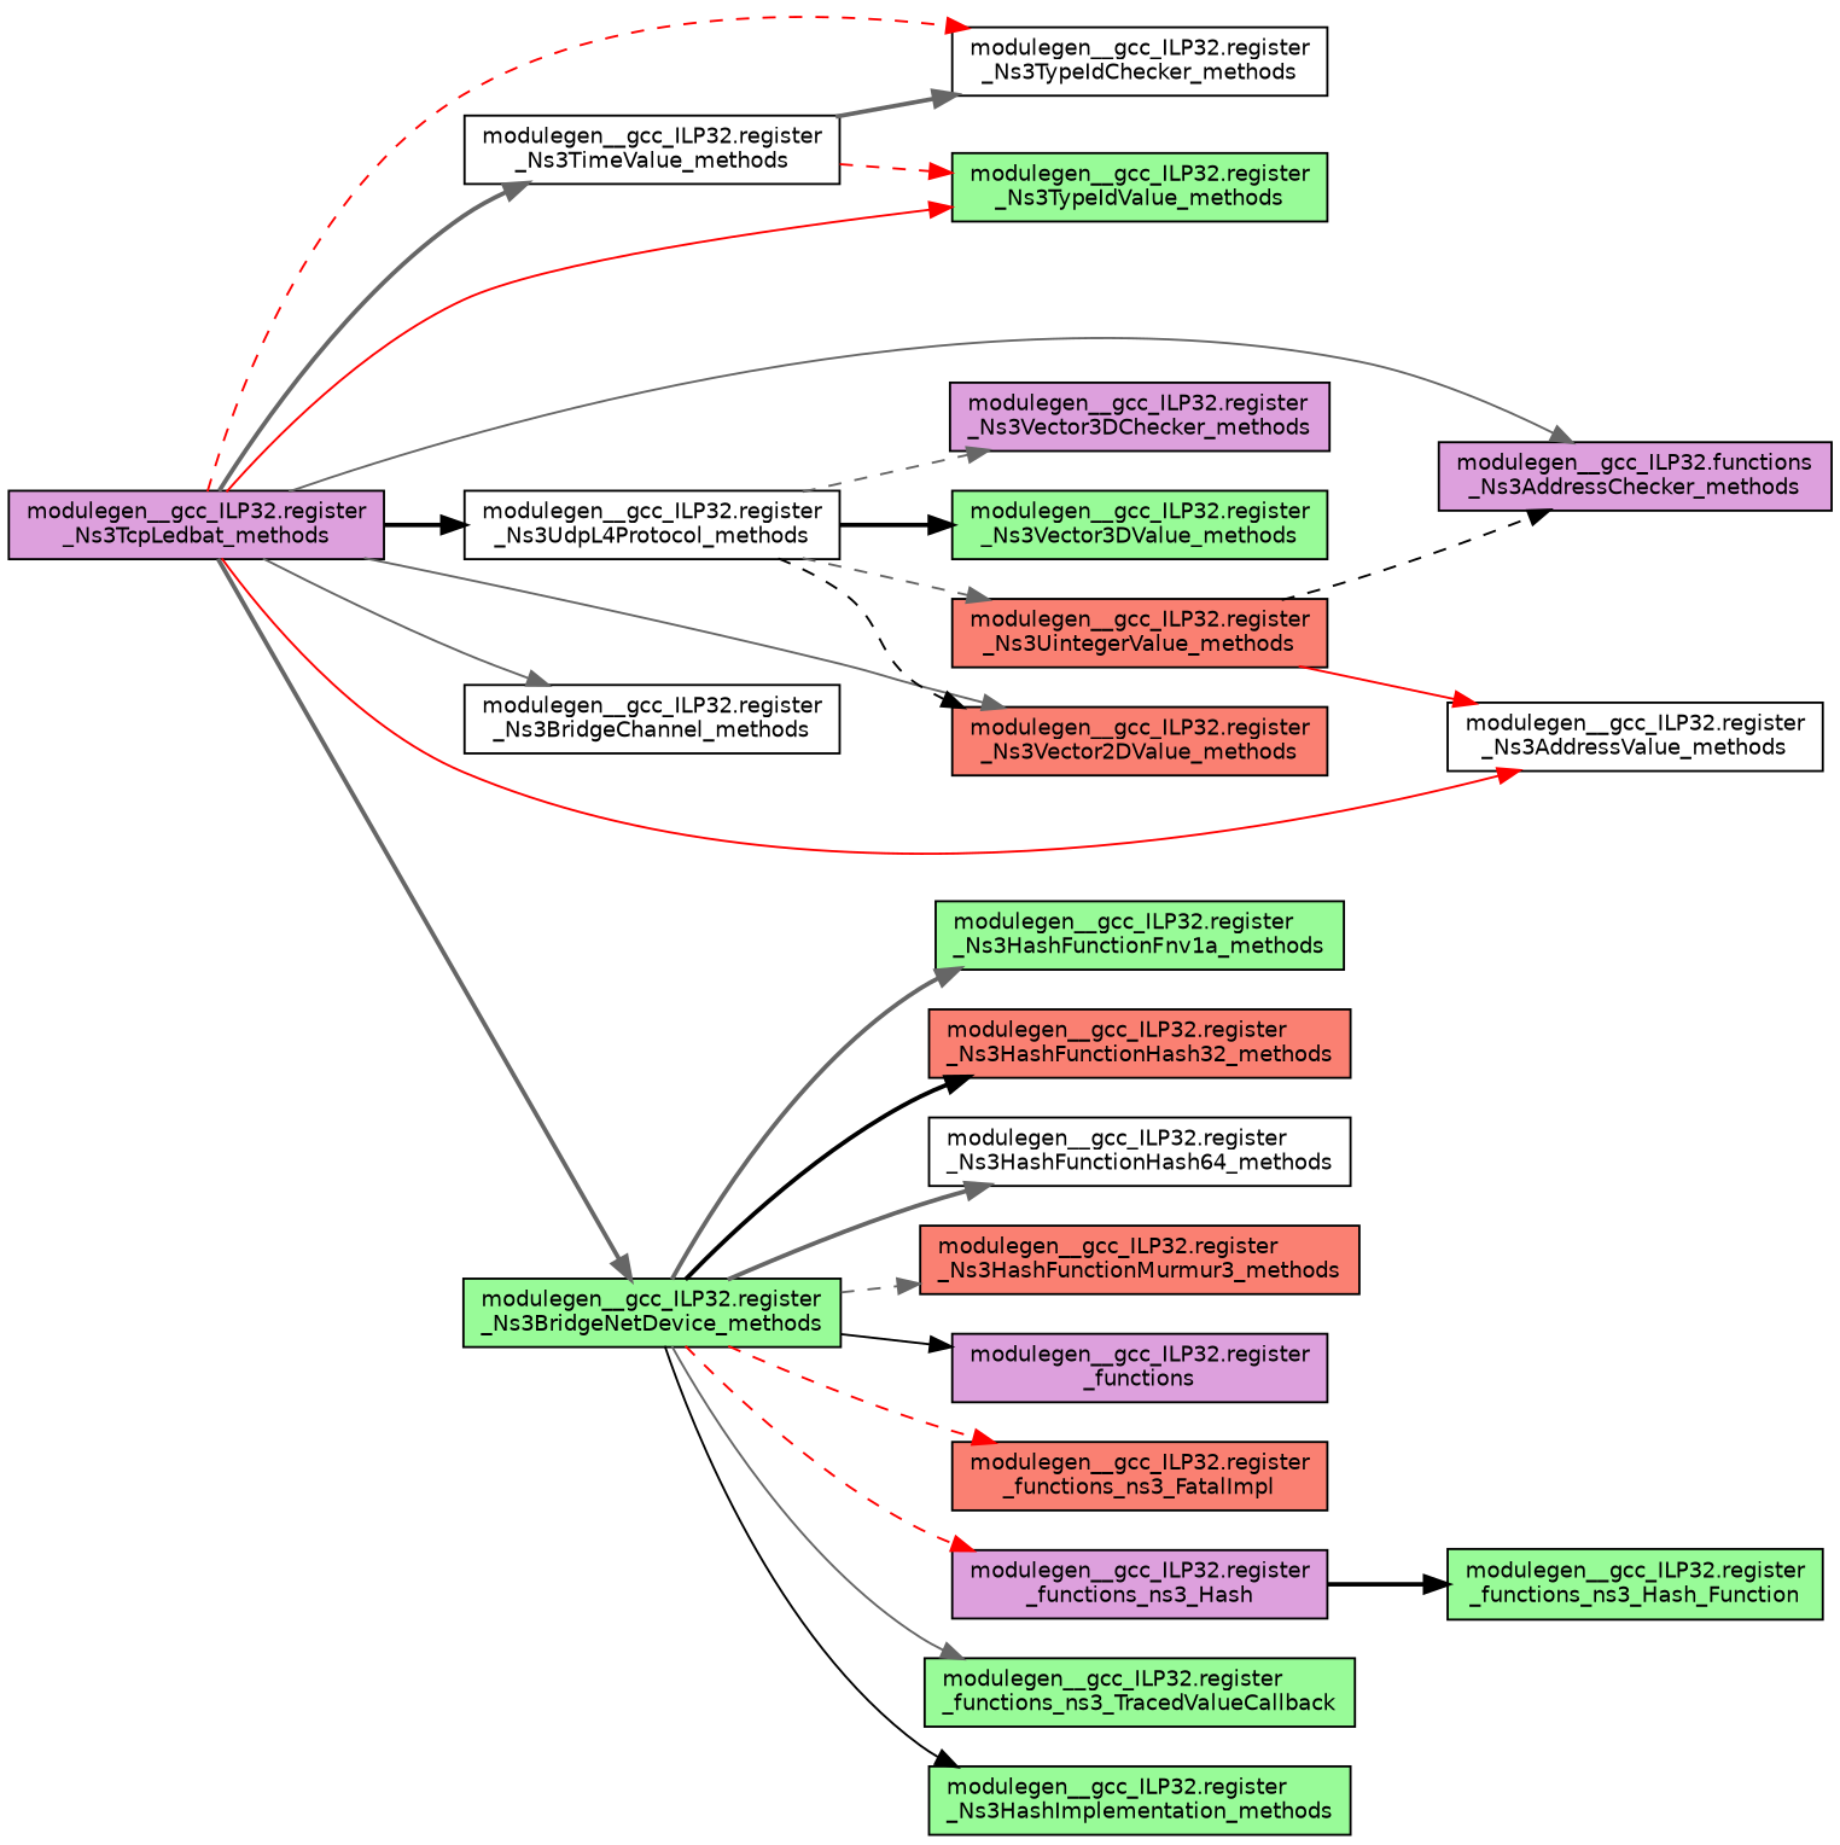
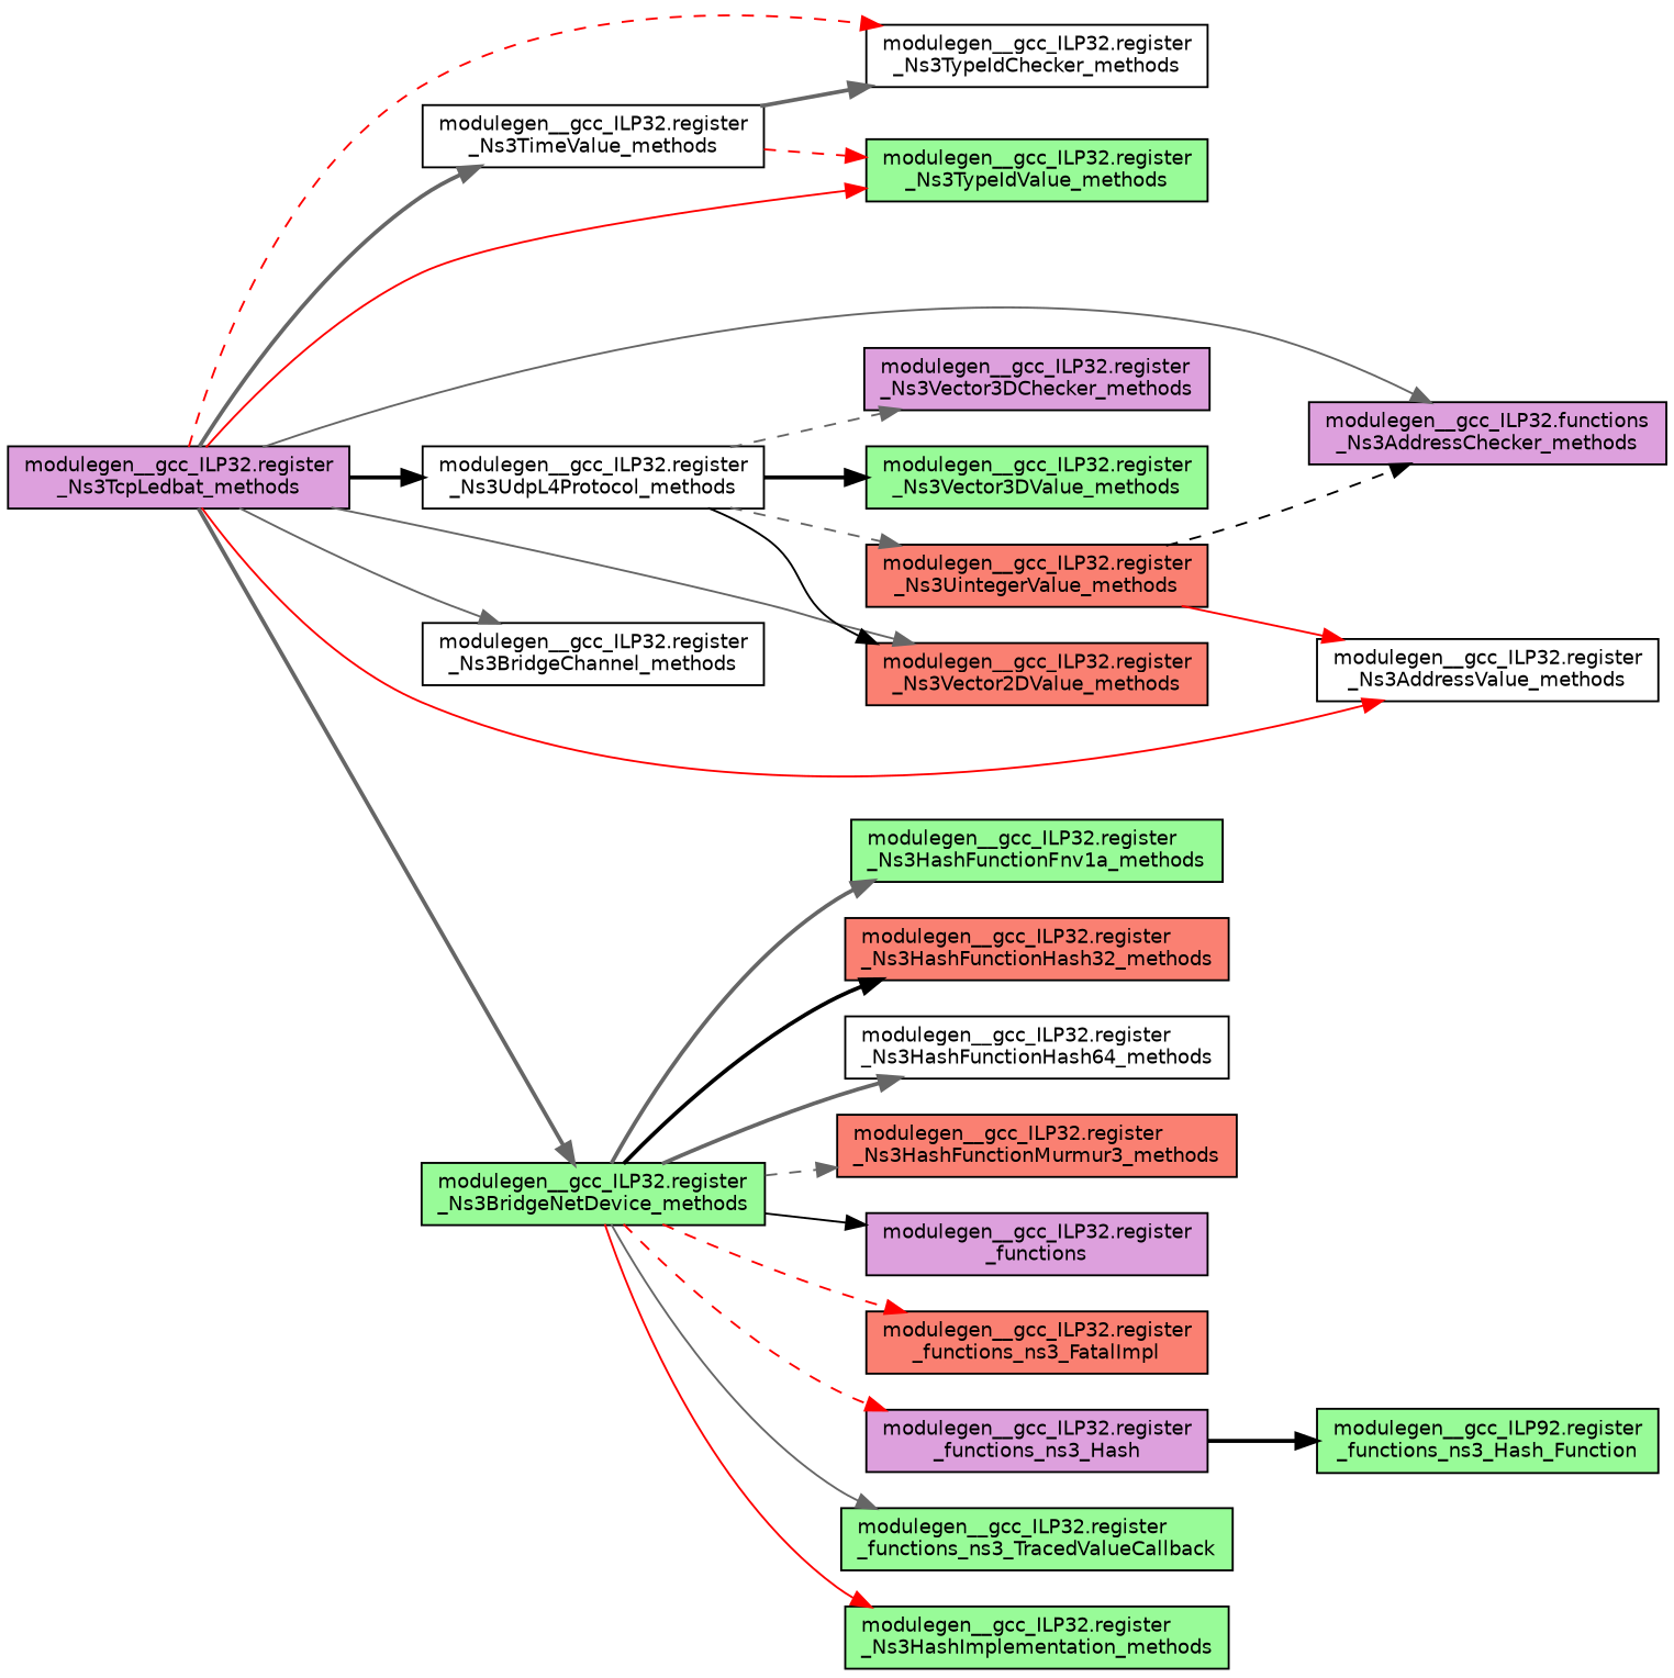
  digraph {
    rankdir=LR
    node [color=black fillcolor=palegreen fontname=Helvetica fontsize=10 shape=record style=filled]
    edge [color=gray40 fontname=Helvetica fontsize=10 labelfontname=Helvetica labelfontsize=10 style=solid]
    n1 [fillcolor=plum fontcolor=black height=0.2 label="modulegen__gcc_ILP32.register\l_Ns3TcpLedbat_methods" width=0.4]
    n2 [fillcolor=white height=0.2 label="modulegen__gcc_ILP32.register\l_Ns3TimeValue_methods" width=0.4]
    n3 [fillcolor=white height=0.2 label="modulegen__gcc_ILP32.register\l_Ns3TypeIdChecker_methods" width=0.4]
    n4 [height=0.2 label="modulegen__gcc_ILP32.register\l_Ns3TypeIdValue_methods" width=0.4]
    n5 [fillcolor=white height=0.2 label="modulegen__gcc_ILP32.register\l_Ns3UdpL4Protocol_methods" width=0.4]
    n6 [fillcolor=plum height=0.2 label="modulegen__gcc_ILP32.functions\l_Ns3AddressChecker_methods" width=0.4]
    n7 [fillcolor=white height=0.2 label="modulegen__gcc_ILP32.register\l_Ns3AddressValue_methods" width=0.4]
    n8 [fillcolor=white height=0.2 label="modulegen__gcc_ILP32.register\l_Ns3BridgeChannel_methods" width=0.4]
    n9 [height=0.2 label="modulegen__gcc_ILP32.register\l_Ns3BridgeNetDevice_methods" width=0.4]
    n10 [fillcolor=salmon height=0.2 label="modulegen__gcc_ILP32.register\l_Ns3Vector2DValue_methods" width=0.4]
    n11 [fillcolor=salmon height=0.2 label="modulegen__gcc_ILP32.register\l_Ns3UintegerValue_methods" width=0.4]
    n12 [fillcolor=plum height=0.2 label="modulegen__gcc_ILP32.register\l_Ns3Vector3DChecker_methods" width=0.4]
    n13 [height=0.2 label="modulegen__gcc_ILP32.register\l_Ns3Vector3DValue_methods" width=0.4]
    n14 [height=0.2 label="modulegen__gcc_ILP32.register\l_Ns3HashImplementation_methods" width=0.4]
    n15 [height=0.2 label="modulegen__gcc_ILP32.register\l_Ns3HashFunctionFnv1a_methods" width=0.4]
    n16 [fillcolor=salmon height=0.2 label="modulegen__gcc_ILP32.register\l_Ns3HashFunctionHash32_methods" width=0.4]
    n17 [fillcolor=white height=0.2 label="modulegen__gcc_ILP32.register\l_Ns3HashFunctionHash64_methods" width=0.4]
    n18 [fillcolor=salmon height=0.2 label="modulegen__gcc_ILP32.register\l_Ns3HashFunctionMurmur3_methods" width=0.4]
    n19 [fillcolor=plum height=0.2 label="modulegen__gcc_ILP32.register\l_functions" width=0.4]
    n20 [fillcolor=salmon height=0.2 label="modulegen__gcc_ILP32.register\l_functions_ns3_FatalImpl" width=0.4]
    n21 [fillcolor=plum height=0.2 label="modulegen__gcc_ILP32.register\l_functions_ns3_Hash" width=0.4]
    n22 [height=0.2 label="modulegen__gcc_ILP32.register\l_functions_ns3_TracedValueCallback" width=0.4]
-   n23 [height=0.2 label="modulegen__gcc_ILP32.register\l_functions_ns3_Hash_Function" width=0.4]
+   n23 [height=0.2 label="modulegen__gcc_ILP92.register\l_functions_ns3_Hash_Function" width=0.4]
    n1 -> n2 [style=bold]
    n1 -> n3 [color=red style=dashed]
    n1 -> n4 [color=red]
    n1 -> n5 [color=black style=bold]
    n1 -> n6
    n1 -> n7 [color=red]
    n1 -> n8
    n1 -> n9 [style=bold]
    n1 -> n10
    n2 -> n3 [style=bold]
    n2 -> n4 [color=red style=dashed]
-   n5 -> n10 [color=black style=dashed]
+   n5 -> n10 [color=black]
    n5 -> n11 [style=dashed]
    n5 -> n12 [style=dashed]
    n5 -> n13 [color=black style=bold]
-   n9 -> n14 [color=black]
+   n9 -> n14 [color=red]
    n9 -> n15 [style=bold]
    n9 -> n16 [color=black style=bold]
    n9 -> n17 [style=bold]
    n9 -> n18 [style=dashed]
    n9 -> n19 [color=black]
    n9 -> n20 [color=red style=dashed]
    n9 -> n21 [color=red style=dashed]
    n9 -> n22
    n11 -> n6 [color=black style=dashed]
    n11 -> n7 [color=red]
    n21 -> n23 [color=black style=bold]
  }
